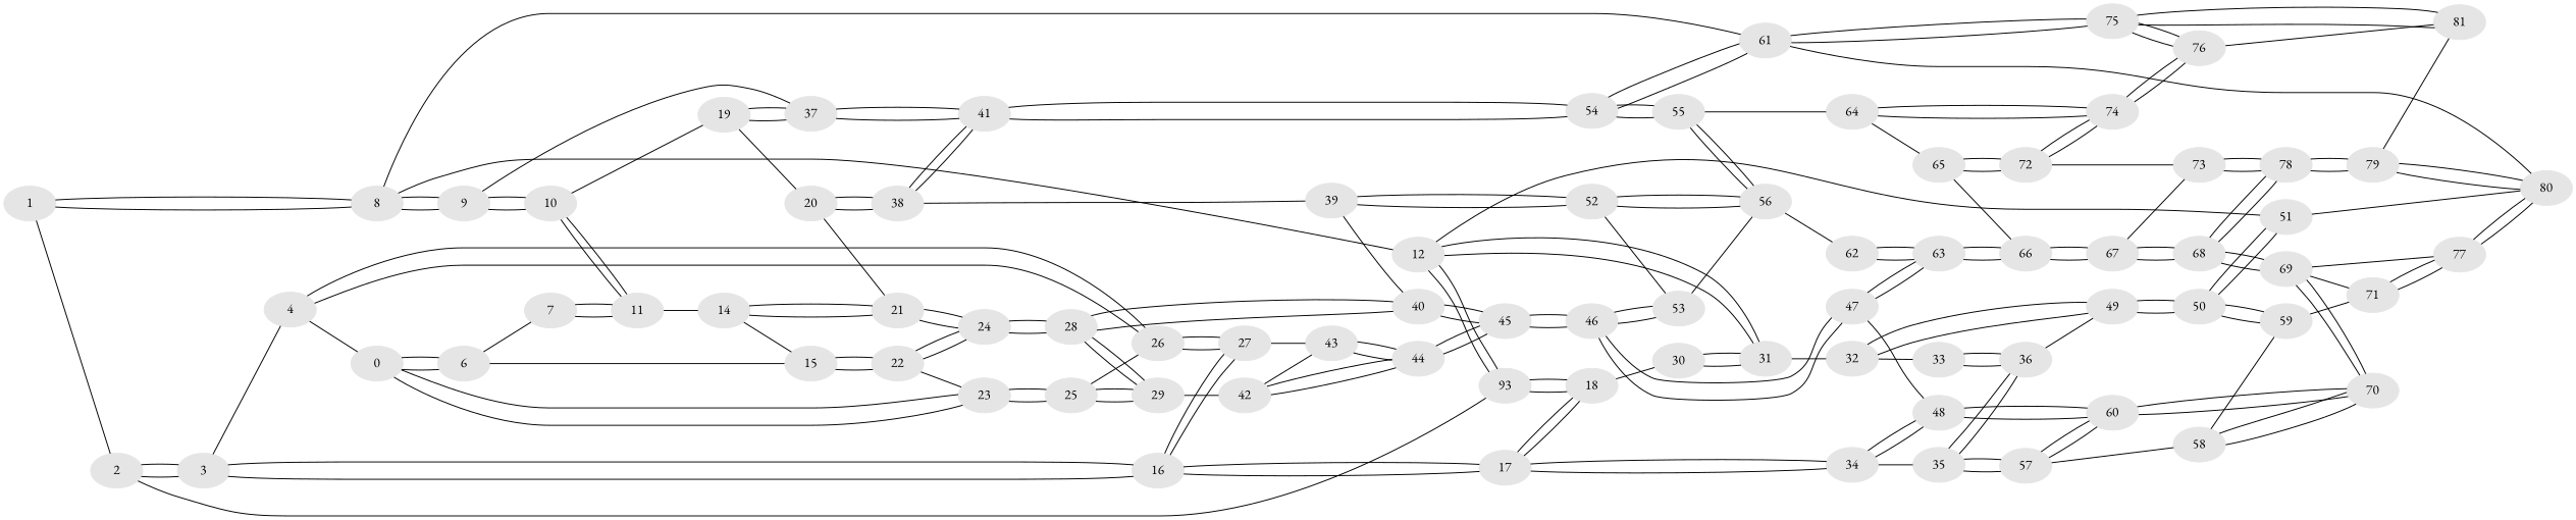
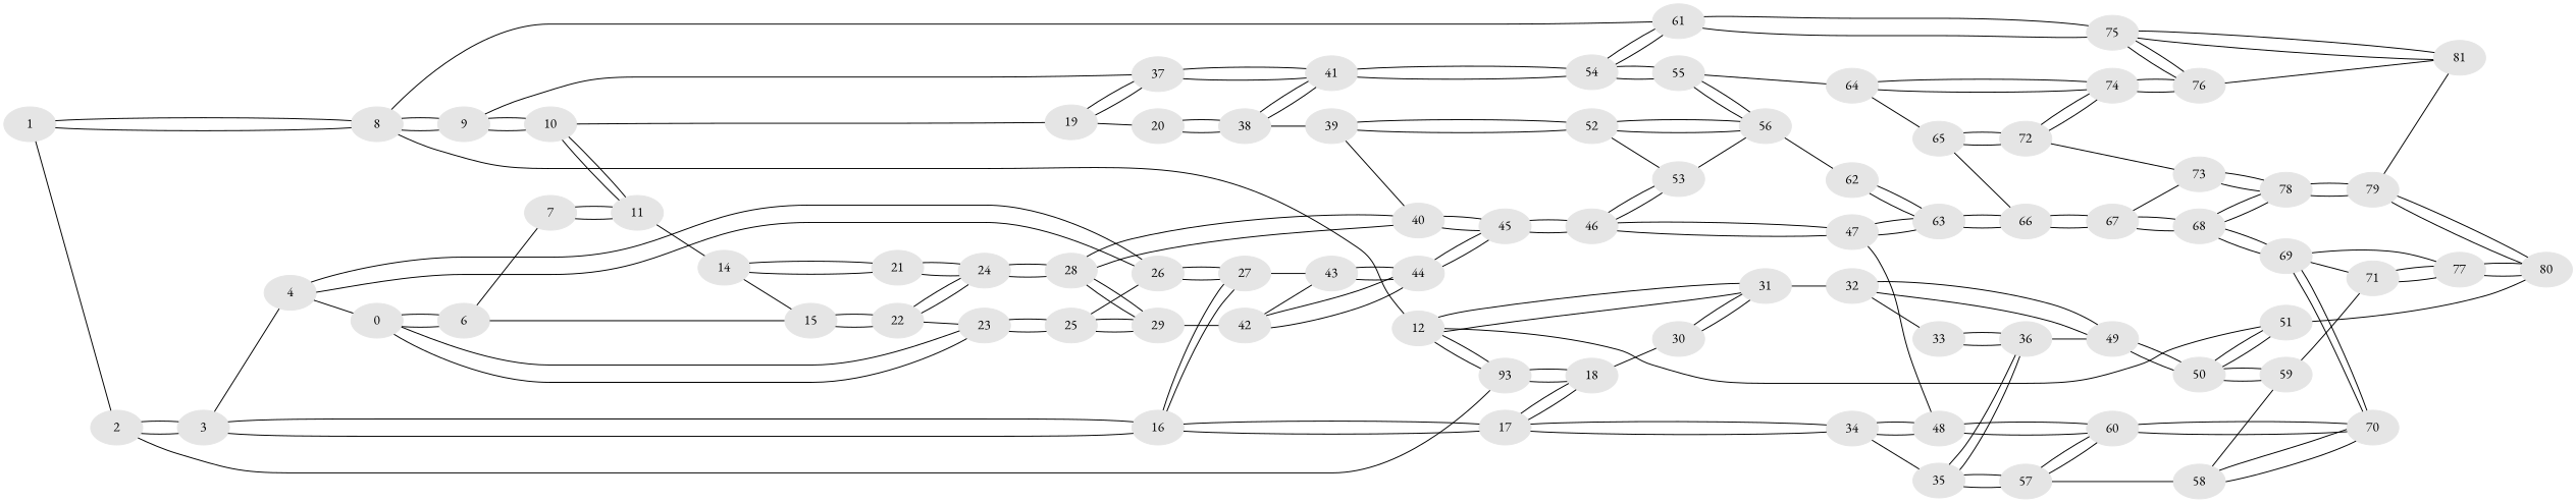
  graph {
    fontname="EB Garamond"
    rankdir=LR
    node [color=gray90 fontname="EB Garamond" style=filled]
    edge [fontname="EB Garamond"]
    1
    2
    8
    3
    n5 [label=93]
    9
    12
    61
    4
    16
    18
    n12 [label=0]
    26
    17
    27
    6
    23
    7
    15
    25
    11
    22
    14
    10
    37
    31
    51
    80
    75
    19
    41
    20
    21
    32
    30
    24
    34
    43
    35
    48
    38
    39
    28
    29
    40
    42
    44
    45
    33
    49
    36
    50
    57
    60
    58
    54
    52
    53
    56
    46
    55
    47
    63
    66
    70
    59
    71
    77
    62
    64
    65
    74
    76
    81
    67
    72
    73
    68
    69
    78
    79
    1 -- 2
    1 -- 8
    1 -- 8
    2 -- 3
    2 -- 3
    2 -- n5
    8 -- 9
    8 -- 9
    8 -- 12
    8 -- 61
    3 -- 4
    3 -- 16
    3 -- 16
    n5 -- 18
    n5 -- 18
    9 -- 10
    9 -- 10
    9 -- 37
    12 -- n5
    12 -- n5
    12 -- 31
    12 -- 31
    12 -- 51
-   61 -- 80
    61 -- 75
    61 -- 75
    4 -- n12
    4 -- 26
    4 -- 26
    16 -- 17
    16 -- 17
    16 -- 27
    16 -- 27
    18 -- 30
    n12 -- 6
    n12 -- 6
    n12 -- 23
    n12 -- 23
    26 -- 27
    26 -- 27
    17 -- 18
    17 -- 18
    17 -- 34
    17 -- 34
    27 -- 43
    6 -- 7
    6 -- 15
    23 -- 25
    23 -- 25
    7 -- 11
    7 -- 11
    15 -- 22
    15 -- 22
    25 -- 26
    25 -- 29
    25 -- 29
    11 -- 14
    22 -- 23
    22 -- 24
    22 -- 24
    14 -- 15
    14 -- 21
    14 -- 21
    10 -- 11
    10 -- 11
    10 -- 19
    37 -- 41
    37 -- 41
    31 -- 32
    51 -- 80
    75 -- 76
    75 -- 76
    75 -- 81
    75 -- 81
    19 -- 37
    19 -- 37
    19 -- 20
    41 -- 54
    41 -- 54
-   20 -- 21
    20 -- 38
    20 -- 38
    21 -- 24
    21 -- 24
    32 -- 33
    32 -- 49
    32 -- 49
    30 -- 31
    30 -- 31
    24 -- 28
    24 -- 28
    34 -- 35
    34 -- 48
    34 -- 48
    43 -- 44
    43 -- 44
    35 -- 36
    35 -- 36
    35 -- 57
    35 -- 57
    48 -- 60
    48 -- 60
    38 -- 41
    38 -- 41
    38 -- 39
    39 -- 40
    39 -- 52
    39 -- 52
    28 -- 29
    28 -- 29
    28 -- 40
    28 -- 40
    29 -- 42
    40 -- 45
    40 -- 45
    42 -- 43
    42 -- 44
    42 -- 44
    44 -- 45
    44 -- 45
    45 -- 46
    45 -- 46
    33 -- 36
    33 -- 36
    49 -- 50
    49 -- 50
    36 -- 49
    50 -- 51
    50 -- 51
    50 -- 59
    50 -- 59
    57 -- 60
    57 -- 60
    57 -- 58
    60 -- 70
    60 -- 70
    58 -- 70
    58 -- 70
    58 -- 59
    54 -- 61
    54 -- 61
    54 -- 55
    54 -- 55
    52 -- 53
    52 -- 56
    52 -- 56
    53 -- 56
    56 -- 62
    46 -- 53
    46 -- 53
    46 -- 47
    46 -- 47
    55 -- 56
    55 -- 56
    55 -- 64
    47 -- 48
    47 -- 63
    47 -- 63
    63 -- 66
    63 -- 66
    66 -- 67
    66 -- 67
    59 -- 71
    71 -- 77
    71 -- 77
    77 -- 80
    77 -- 80
    62 -- 63
    62 -- 63
    64 -- 65
    64 -- 74
    64 -- 74
    65 -- 66
    65 -- 72
    65 -- 72
    74 -- 76
    74 -- 76
    76 -- 81
    67 -- 73
    67 -- 68
    67 -- 68
    72 -- 74
    72 -- 74
    72 -- 73
    73 -- 78
    73 -- 78
    68 -- 69
    68 -- 69
    68 -- 78
    68 -- 78
    69 -- 70
    69 -- 70
    69 -- 71
    69 -- 77
    78 -- 79
    78 -- 79
    79 -- 80
    79 -- 80
    79 -- 81
  }
